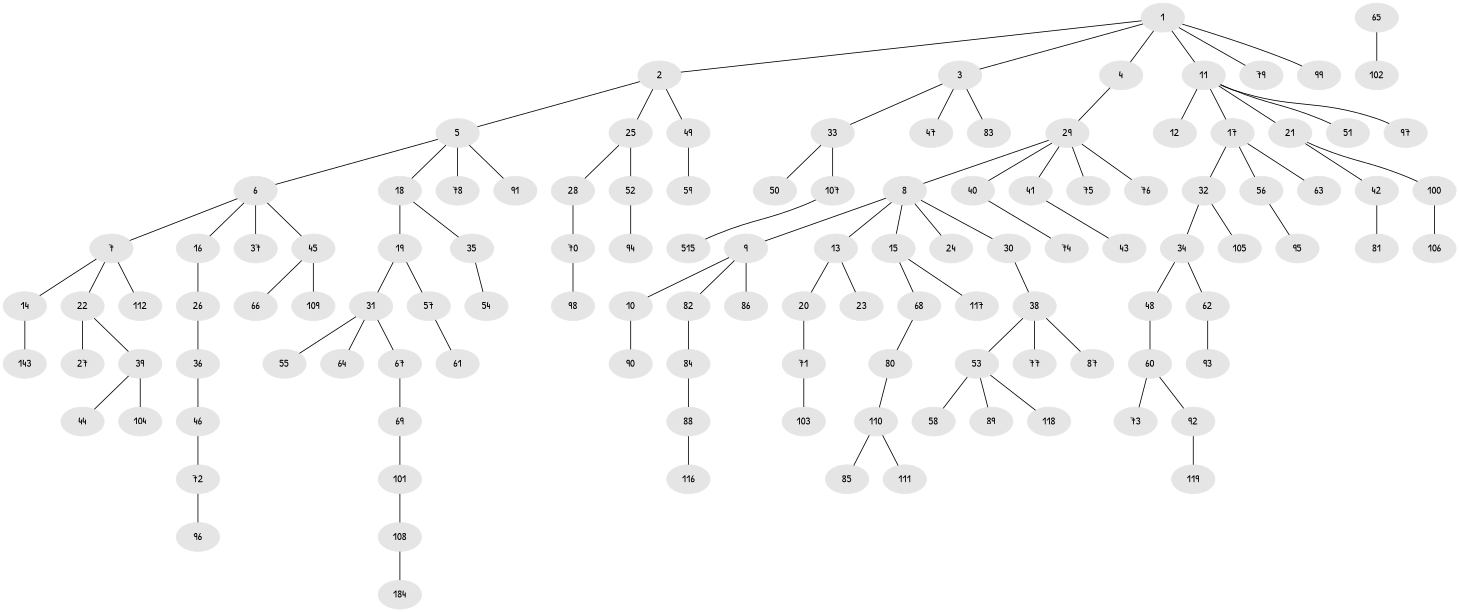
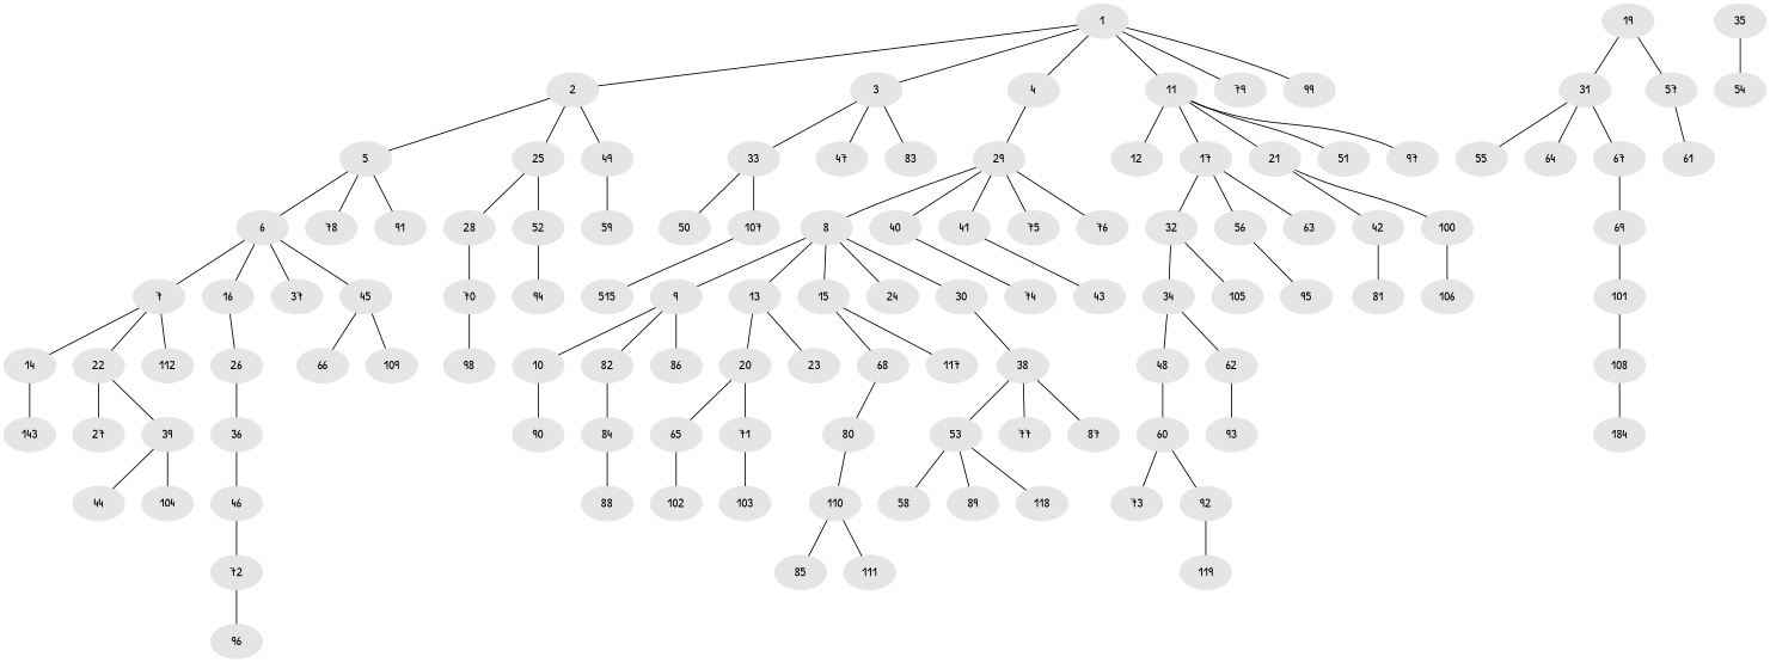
  graph {
    fontname="Patrick Hand"
    node [color=gray90 fontname="Patrick Hand" style=filled]
    edge [fontname="Patrick Hand"]
    1
    2
    3
    4
    11
    79
    99
    5
    25
    49
    33
    47
    83
    29
    12
    17
    21
    51
    97
    6
-   18
    78
    91
    28
    52
    59
    50
    107
    8
    9
    13
    15
    24
    30
    40
    41
    75
    76
    7
    16
    37
    45
    19
    35
    14
    22
    112
    26
    n49 [label=143]
    27
    39
    10
    82
    86
    20
    23
    68
    117
    38
    90
    84
    32
    56
    63
    42
    100
    65
    71
    80
    36
    34
    105
    95
    31
    57
    54
    55
    64
    67
    61
    102
    103
    81
    106
    44
    104
    70
    94
    46
    98
    74
    43
    53
    77
    87
    69
    48
    62
    n99 [label=515]
    60
    93
    72
    66
    109
    58
    89
    118
    96
    73
    92
    119
    101
    110
    108
    85
    111
    88
-   116
    n119 [label=184]
    1 -- 2
    1 -- 3
    1 -- 4
    1 -- 11
    1 -- 79
    1 -- 99
    2 -- 5
    2 -- 25
    2 -- 49
    3 -- 33
    3 -- 47
    3 -- 83
    4 -- 29
    11 -- 12
    11 -- 17
    11 -- 21
    11 -- 51
    11 -- 97
    5 -- 6
-   5 -- 18
    5 -- 78
    5 -- 91
    25 -- 28
    25 -- 52
    49 -- 59
    33 -- 50
    33 -- 107
    29 -- 8
    29 -- 40
    29 -- 41
    29 -- 75
    29 -- 76
    17 -- 32
    17 -- 56
    17 -- 63
    21 -- 42
    21 -- 100
    6 -- 7
    6 -- 16
    6 -- 37
    6 -- 45
-   18 -- 19
-   18 -- 35
    28 -- 70
    52 -- 94
    107 -- n99
    8 -- 9
    8 -- 13
    8 -- 15
    8 -- 24
    8 -- 30
    9 -- 10
    9 -- 82
    9 -- 86
    13 -- 20
    13 -- 23
    15 -- 68
    15 -- 117
    30 -- 38
    40 -- 74
    41 -- 43
    7 -- 14
    7 -- 22
    7 -- 112
    16 -- 26
    45 -- 66
    45 -- 109
    19 -- 31
    19 -- 57
    35 -- 54
    14 -- n49
    22 -- 27
    22 -- 39
    26 -- 36
    39 -- 44
    39 -- 104
    10 -- 90
    82 -- 84
+   20 -- 65
    20 -- 71
    68 -- 80
    38 -- 53
    38 -- 77
    38 -- 87
    84 -- 88
    32 -- 34
    32 -- 105
    56 -- 95
    42 -- 81
    100 -- 106
    65 -- 102
    71 -- 103
    80 -- 110
    36 -- 46
    34 -- 48
    34 -- 62
    31 -- 55
    31 -- 64
    31 -- 67
    57 -- 61
    67 -- 69
    70 -- 98
    46 -- 72
    53 -- 58
    53 -- 89
    53 -- 118
    69 -- 101
    48 -- 60
    62 -- 93
    60 -- 73
    60 -- 92
    72 -- 96
    92 -- 119
    101 -- 108
    110 -- 85
    110 -- 111
    108 -- n119
-   88 -- 116
  }
